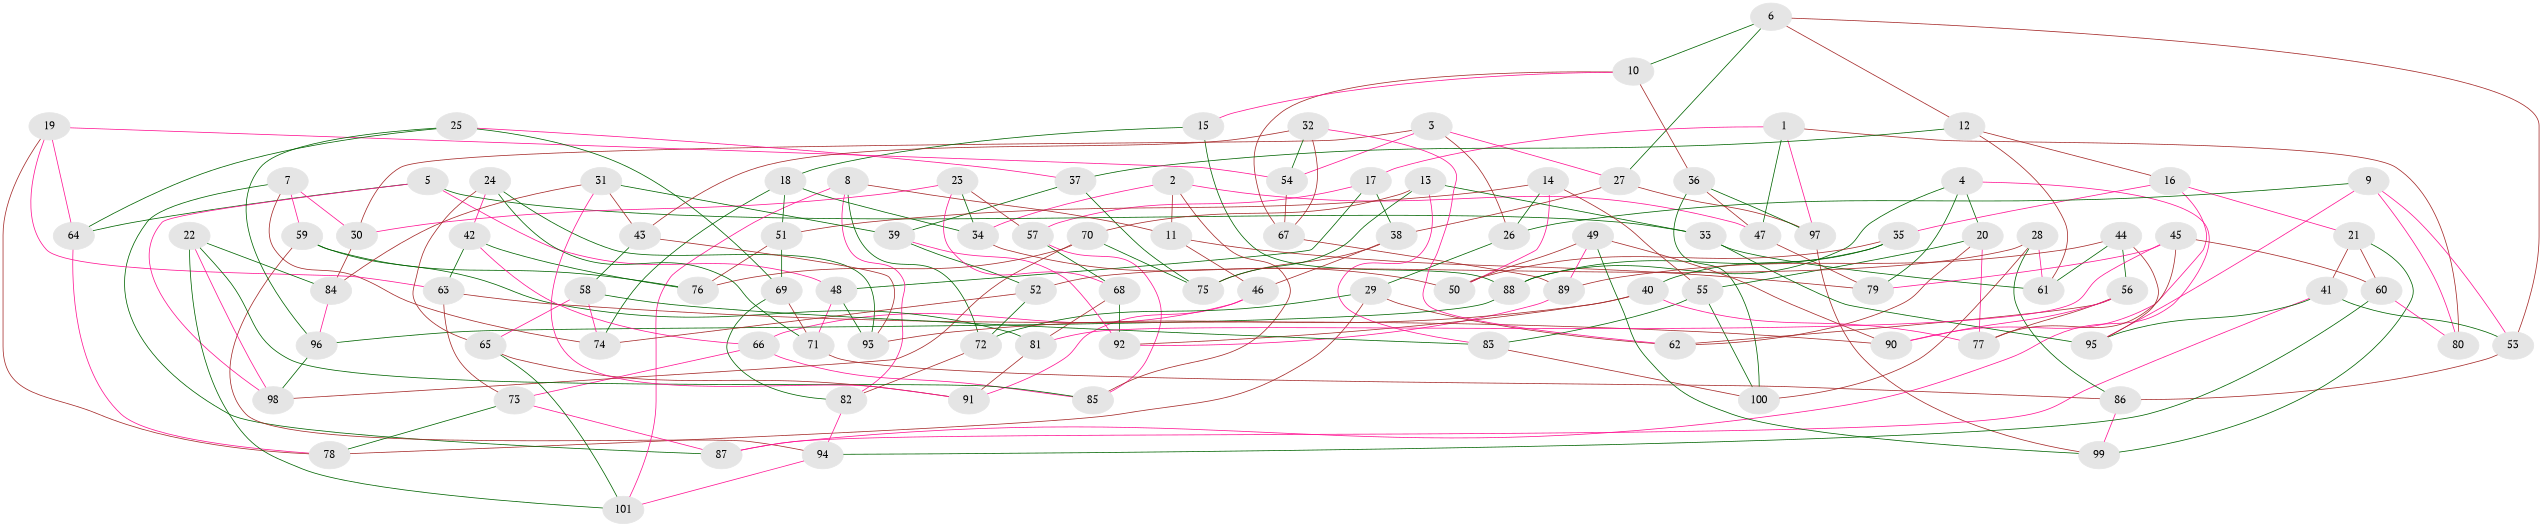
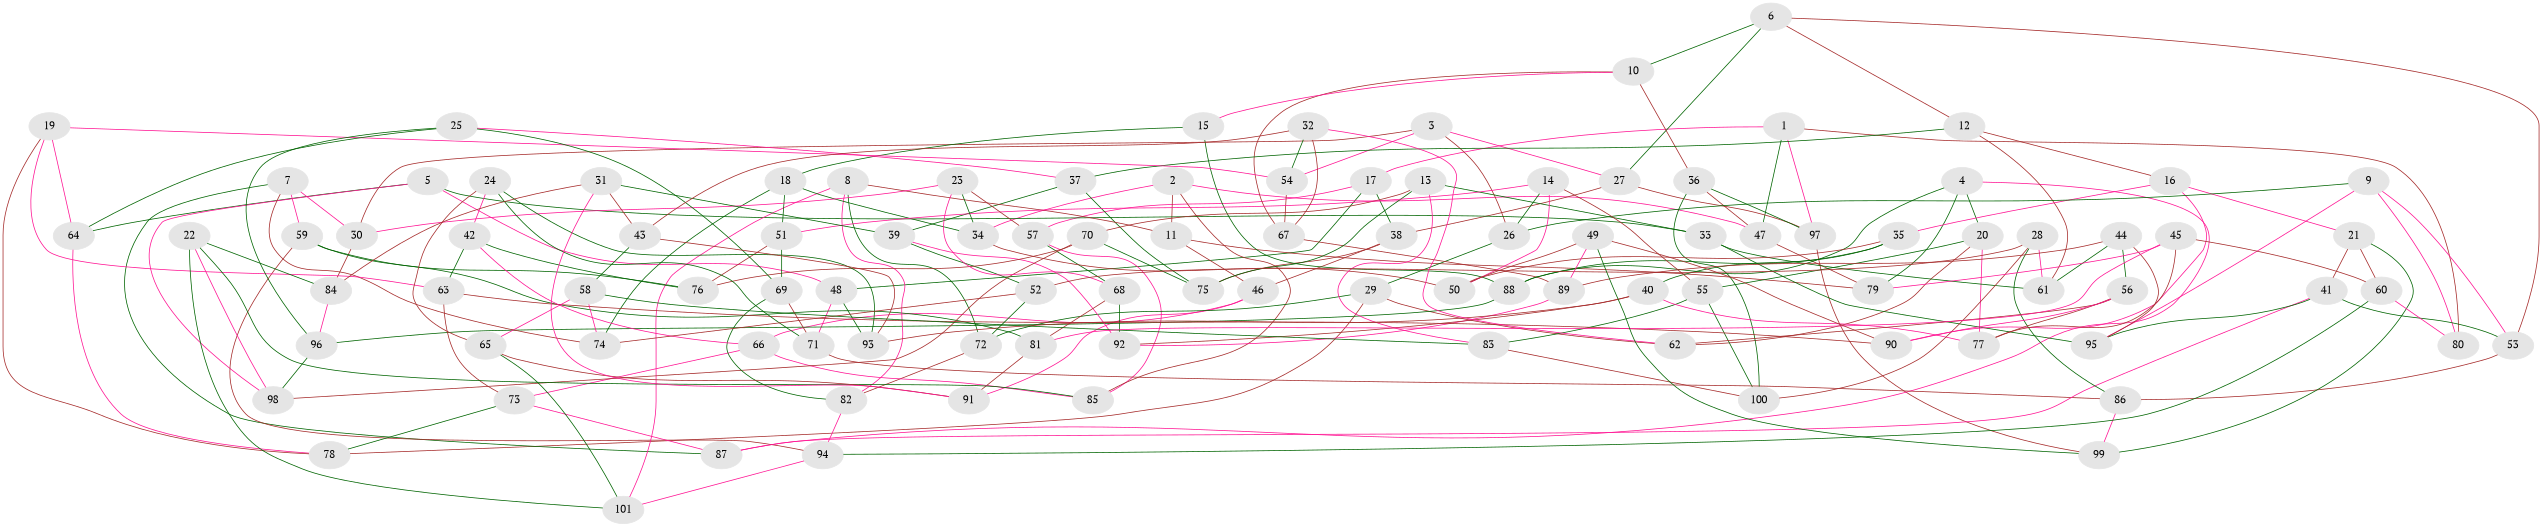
  graph {
    fontname="PT Serif"
    node [color=gray90 fontname="PT Serif" style=filled]
    edge [color=darkgreen fontname="PT Serif"]
    1
    17
    47
    80
    97
    48
    38
    57
    79
    99
    2
    11
    34
    85
    46
    50
    3
    26
    27
    30
    54
    29
    84
    67
    4
    20
    87
    88
    55
    62
    77
    96
    5
    33
    64
    98
    95
    61
    71
    93
    78
    6
    10
    12
    53
    15
    36
    16
    37
    86
    7
    59
    74
    76
    81
    94
    8
    72
    82
    101
    9
    18
    100
    89
    91
    66
    21
    35
    90
    75
    39
    13
    70
    83
    14
    51
    69
    41
    60
    40
    68
    19
    63
    73
    22
    23
    92
    24
    42
    65
    25
    28
    52
    31
    43
    58
    32
    44
    56
    45
    49
    1 -- 17 [color=deeppink]
    1 -- 47
    1 -- 80 [color=brown]
    1 -- 97 [color=deeppink]
    17 -- 48
    17 -- 38
    17 -- 57 [color=deeppink]
    47 -- 79 [color=brown]
    97 -- 99 [color=brown]
    48 -- 71 [color=deeppink]
    48 -- 93
    38 -- 46 [color=brown]
    38 -- 75 [color=brown]
    57 -- 85 [color=deeppink]
    57 -- 68
    2 -- 47 [color=deeppink]
    2 -- 11 [color=brown]
    2 -- 34 [color=deeppink]
    2 -- 85 [color=brown]
    11 -- 79 [color=brown]
    11 -- 46 [color=brown]
    34 -- 50 [color=brown]
    46 -- 91 [color=deeppink]
    46 -- 66 [color=deeppink]
    3 -- 26 [color=brown]
    3 -- 27 [color=deeppink]
    3 -- 30 [color=brown]
    3 -- 54 [color=deeppink]
    26 -- 29
    27 -- 97 [color=brown]
    27 -- 38 [color=brown]
    30 -- 84 [color=brown]
    54 -- 67 [color=brown]
    29 -- 62 [color=brown]
    29 -- 78 [color=brown]
    29 -- 72
    84 -- 96 [color=deeppink]
    67 -- 89 [color=brown]
    4 -- 79
    4 -- 20
    4 -- 87 [color=deeppink]
    4 -- 88
    20 -- 55
    20 -- 62 [color=brown]
    20 -- 77 [color=deeppink]
    88 -- 96
    55 -- 100
    55 -- 83
    96 -- 98
    5 -- 48 [color=deeppink]
    5 -- 33
    5 -- 64
    5 -- 98 [color=deeppink]
    33 -- 95
    33 -- 61
    64 -- 78 [color=deeppink]
    71 -- 86 [color=brown]
    6 -- 27
    6 -- 10
    6 -- 12 [color=brown]
    6 -- 53 [color=brown]
    10 -- 67 [color=brown]
    10 -- 15 [color=deeppink]
    10 -- 36 [color=brown]
    12 -- 61 [color=brown]
    12 -- 16 [color=brown]
    12 -- 37
    53 -- 86 [color=brown]
    15 -- 88
    15 -- 18
    36 -- 47 [color=brown]
    36 -- 97
    36 -- 100
    16 -- 21 [color=deeppink]
    16 -- 35 [color=deeppink]
    16 -- 90 [color=deeppink]
    37 -- 75
    37 -- 39
    86 -- 99 [color=deeppink]
    7 -- 30 [color=deeppink]
    7 -- 87
    7 -- 59 [color=deeppink]
    7 -- 74 [color=brown]
    59 -- 76
    59 -- 81
    59 -- 94 [color=brown]
    81 -- 91 [color=brown]
    94 -- 101 [color=deeppink]
    8 -- 11 [color=brown]
    8 -- 72
    8 -- 82 [color=deeppink]
    8 -- 101 [color=deeppink]
    72 -- 82 [color=brown]
    82 -- 94 [color=deeppink]
    9 -- 80 [color=deeppink]
    9 -- 26
    9 -- 95 [color=deeppink]
    9 -- 53 [color=deeppink]
    18 -- 34
    18 -- 74
    18 -- 51
    89 -- 92 [color=deeppink]
    66 -- 85 [color=deeppink]
    66 -- 73 [color=deeppink]
    21 -- 99
    21 -- 41 [color=brown]
    21 -- 60 [color=brown]
    35 -- 50 [color=brown]
    35 -- 88
    35 -- 40
    39 -- 92 [color=deeppink]
    39 -- 52
    13 -- 33
    13 -- 75
    13 -- 70 [color=brown]
    13 -- 83 [color=deeppink]
    70 -- 98 [color=brown]
    70 -- 76 [color=brown]
    70 -- 75
    83 -- 100 [color=brown]
    14 -- 50 [color=deeppink]
    14 -- 26
    14 -- 55 [color=brown]
-   14 -- 51 [color=brown]
+   14 -- 51 [color=deeppink]
    51 -- 76 [color=brown]
    51 -- 69
    69 -- 71 [color=brown]
    69 -- 82
    41 -- 87 [color=deeppink]
    41 -- 95
    41 -- 53
    60 -- 80 [color=deeppink]
    60 -- 94
    40 -- 77 [color=deeppink]
    40 -- 93 [color=brown]
    40 -- 92 [color=brown]
    68 -- 81 [color=brown]
    68 -- 92
    19 -- 54 [color=deeppink]
    19 -- 64 [color=deeppink]
    19 -- 78 [color=brown]
    19 -- 63 [color=deeppink]
    63 -- 90 [color=brown]
    63 -- 73 [color=brown]
    73 -- 87 [color=deeppink]
    73 -- 78
    22 -- 85
    22 -- 84
    22 -- 98 [color=deeppink]
    22 -- 101
    23 -- 57 [color=brown]
    23 -- 34
    23 -- 30 [color=deeppink]
    23 -- 68 [color=deeppink]
    24 -- 71
    24 -- 93
    24 -- 42 [color=deeppink]
    24 -- 65 [color=brown]
    42 -- 76
    42 -- 66 [color=deeppink]
    42 -- 63
    65 -- 101
    65 -- 91 [color=brown]
    25 -- 96
    25 -- 64
    25 -- 37 [color=deeppink]
    25 -- 69
    28 -- 61 [color=deeppink]
    28 -- 86
    28 -- 100 [color=brown]
    28 -- 52 [color=brown]
    52 -- 74 [color=brown]
    52 -- 72
    31 -- 84 [color=brown]
    31 -- 91 [color=deeppink]
    31 -- 39
    31 -- 43 [color=brown]
    43 -- 93 [color=brown]
    43 -- 58
    58 -- 74 [color=deeppink]
    58 -- 83
    58 -- 65 [color=deeppink]
    32 -- 54
    32 -- 67 [color=brown]
    32 -- 62 [color=deeppink]
    32 -- 43 [color=brown]
    44 -- 95 [color=brown]
    44 -- 61
    44 -- 89 [color=brown]
    44 -- 56
    56 -- 62 [color=brown]
    56 -- 77 [color=brown]
    56 -- 90 [color=deeppink]
    45 -- 79 [color=deeppink]
    45 -- 77 [color=brown]
    45 -- 81 [color=deeppink]
    45 -- 60 [color=brown]
    49 -- 99
    49 -- 50 [color=brown]
    49 -- 89 [color=deeppink]
    49 -- 90 [color=brown]
  }
